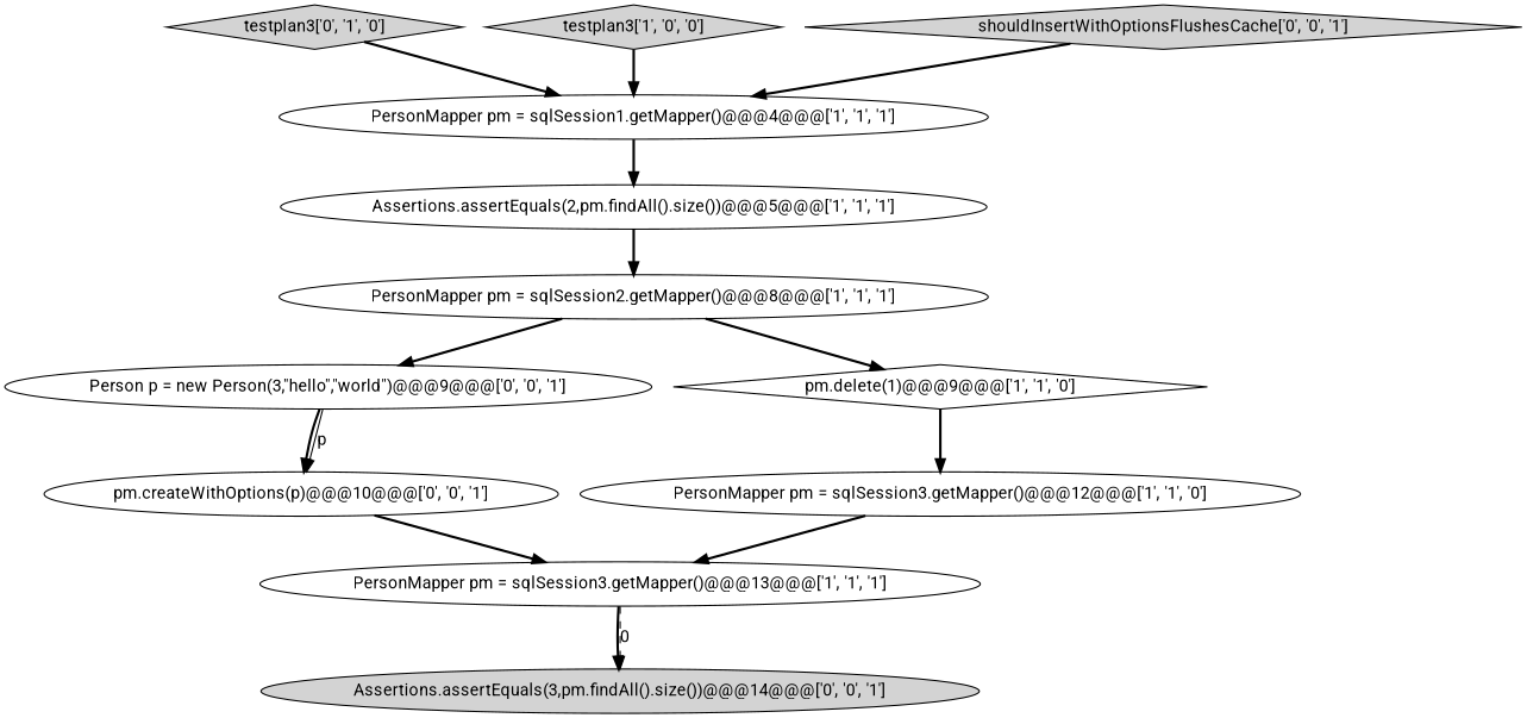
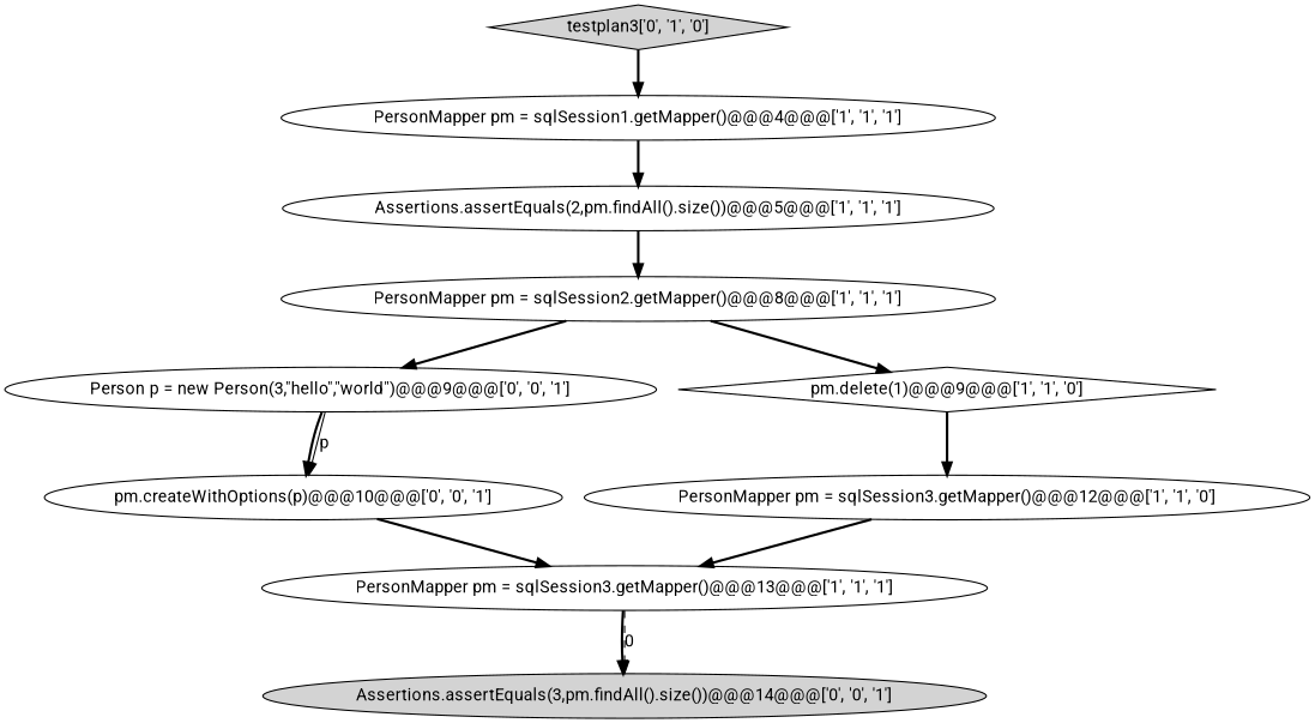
  digraph {
    fontname=Roboto
    node [fillcolor=white fontname=Roboto shape=ellipse style=filled]
    edge [fontname=Roboto style=bold]
    n1 [label="PersonMapper pm = sqlSession3.getMapper()@@@12@@@['1', '1', '0']"]
    n2 [label="PersonMapper pm = sqlSession3.getMapper()@@@13@@@['1', '1', '1']"]
    n3 [fillcolor=lightgray label="Assertions.assertEquals(3,pm.findAll().size())@@@14@@@['0', '0', '1']"]
    n4 [label="pm.createWithOptions(p)@@@10@@@['0', '0', '1']"]
    n5 [fillcolor=lightgray label="testplan3['0', '1', '0']" shape=diamond]
    n6 [label="PersonMapper pm = sqlSession1.getMapper()@@@4@@@['1', '1', '1']"]
    n7 [label="Assertions.assertEquals(2,pm.findAll().size())@@@5@@@['1', '1', '1']"]
    n8 [label="Person p = new Person(3,\"hello\",\"world\")@@@9@@@['0', '0', '1']"]
    n9 [label="pm.delete(1)@@@9@@@['1', '1', '0']" shape=diamond]
-   n10 [fillcolor=lightgray label="testplan3['1', '0', '0']" shape=diamond]
    n11 [label="PersonMapper pm = sqlSession2.getMapper()@@@8@@@['1', '1', '1']"]
-   n12 [fillcolor=lightgray label="shouldInsertWithOptionsFlushesCache['0', '0', '1']" shape=diamond]
    n1 -> n2
    n2 -> n3
    n2 -> n3 [label=0 style=dashed]
    n4 -> n2
    n5 -> n6
    n6 -> n7
    n7 -> n11
    n8 -> n4
    n8 -> n4 [label=p style=solid]
    n9 -> n1
-   n10 -> n6
    n11 -> n8
    n11 -> n9
-   n12 -> n6
  }
